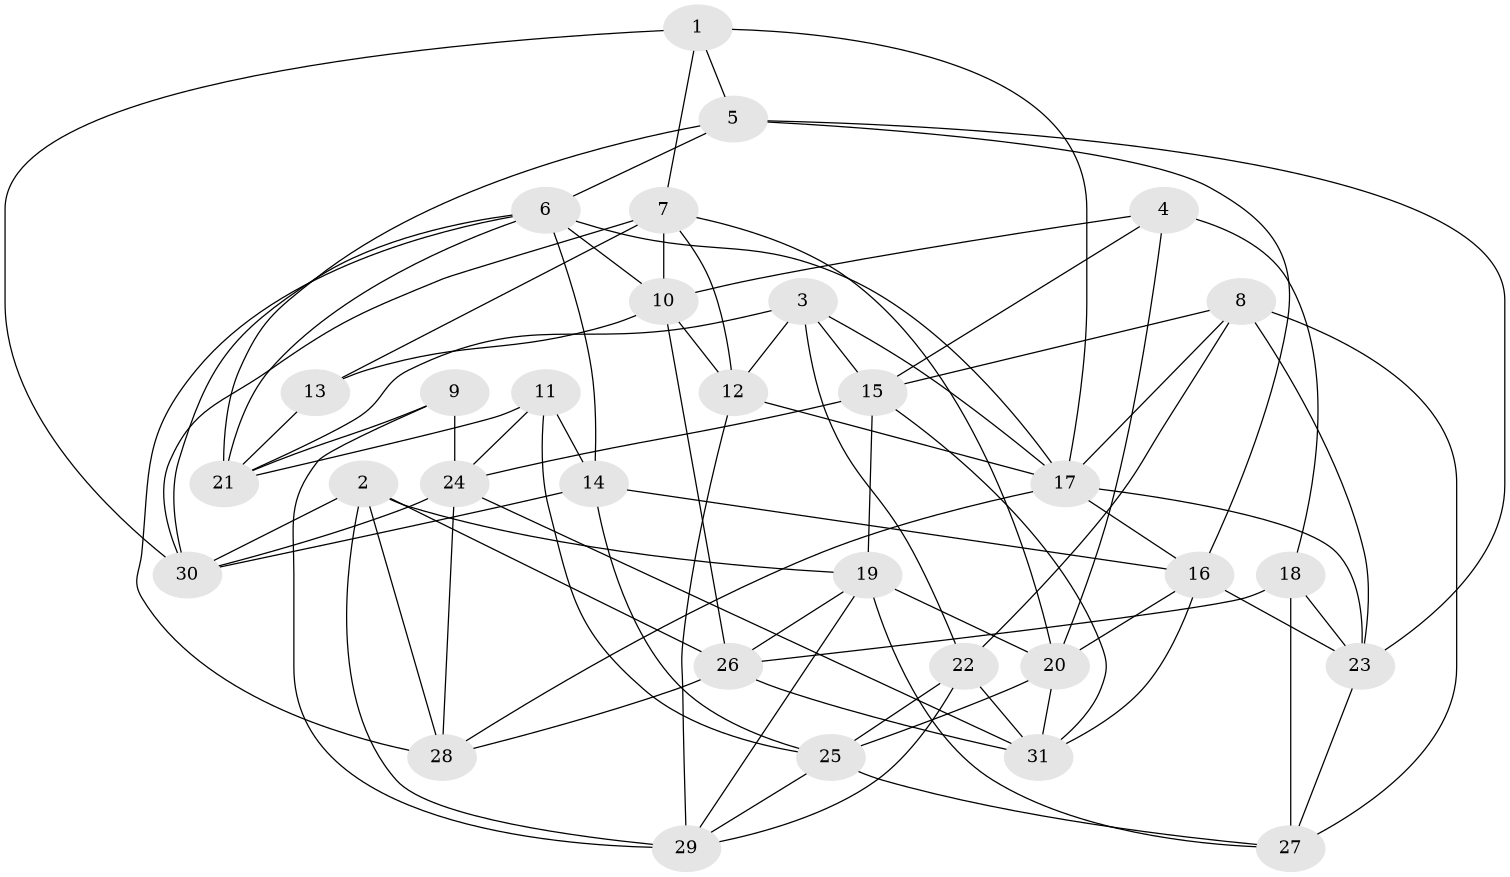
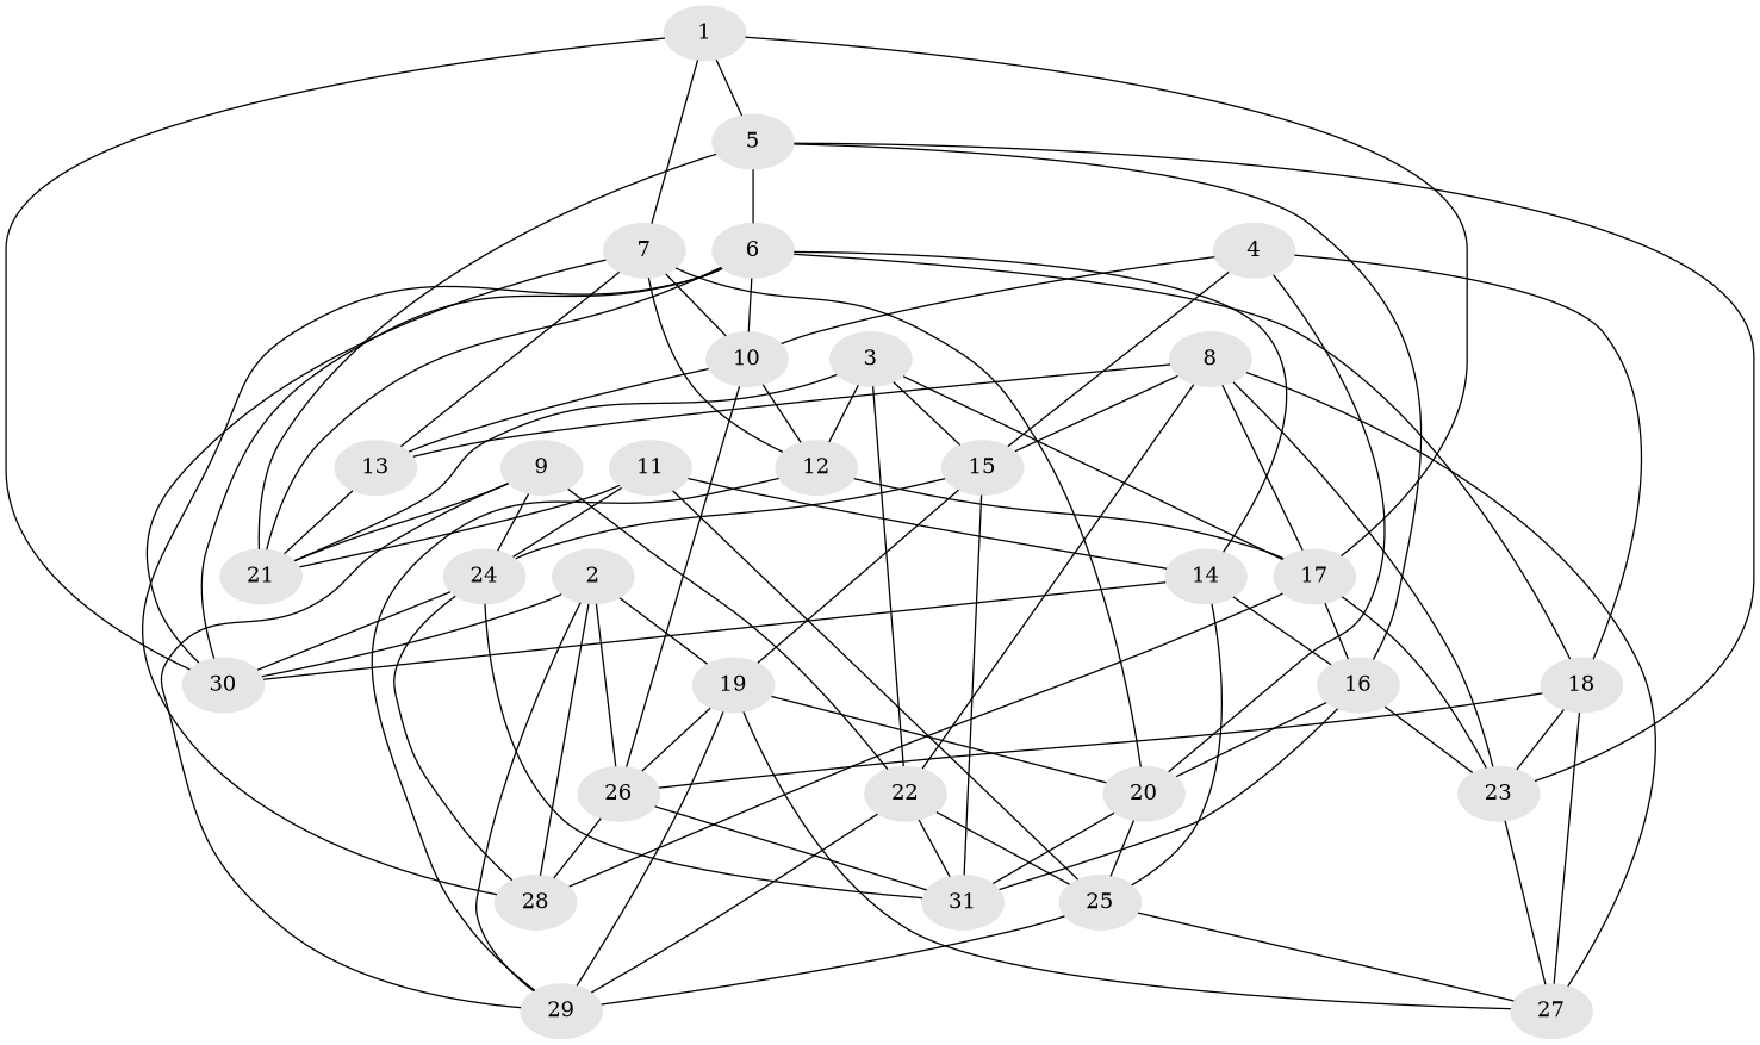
  graph {
    node [color=gray90 style=filled]
    edge [weight=1.0]
    1
    5
    7
    17
    30
    21
    6
    16
    23
    12
    10
    20
    13
    28
    2
    19
    26
    29
    27
    31
    3
    15
    22
    24
    25
    4
    18
    14
    8
    9
    11
    1 -- 5
    1 -- 7
    1 -- 17
    1 -- 30
    5 -- 21
    5 -- 6
    5 -- 16
    5 -- 23
    7 -- 30
    7 -- 12
    7 -- 10
    7 -- 20
    7 -- 13
    17 -- 16
    17 -- 23
    17 -- 28
    6 -- 30
    6 -- 21
    6 -- 10
    6 -- 28
-   6 -- 17
+   6 -- 18
    6 -- 14
    16 -- 23
    16 -- 20
    16 -- 31
    23 -- 27
    12 -- 17
    12 -- 29
    10 -- 12
    10 -- 13
    10 -- 26
    20 -- 31
    20 -- 25
    13 -- 21
    2 -- 30
    2 -- 28 [weight=2.0]
    2 -- 19
    2 -- 26
    2 -- 29
    19 -- 20
    19 -- 26
    19 -- 29
    19 -- 27
    26 -- 28
    26 -- 31
    3 -- 17
    3 -- 21
    3 -- 12 [weight=2.0]
    3 -- 15
    3 -- 22
    15 -- 19
    15 -- 31
    15 -- 24
    22 -- 29
    22 -- 31
    22 -- 25
    24 -- 30
    24 -- 28
    24 -- 31
    25 -- 29
    25 -- 27
    4 -- 10
    4 -- 20
    4 -- 15
    4 -- 18
    18 -- 23
    18 -- 26
    18 -- 27 [weight=2.0]
    14 -- 30
    14 -- 16
    14 -- 25
    8 -- 17
    8 -- 23
+   8 -- 13
    8 -- 27
    8 -- 15
    8 -- 22
    9 -- 21
    9 -- 29
+   9 -- 22
    9 -- 24
    11 -- 21
    11 -- 24
    11 -- 25
    11 -- 14 [weight=2.0]
  }
